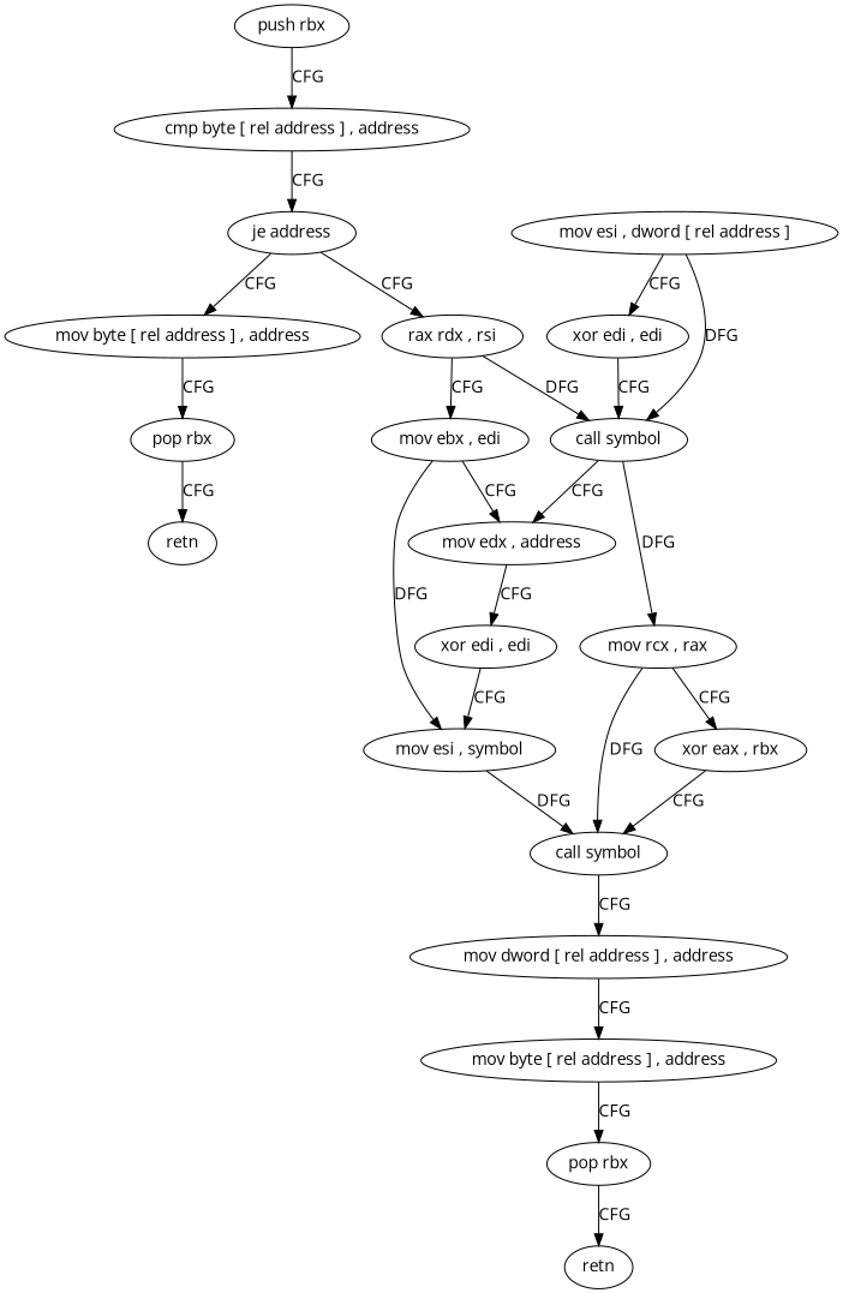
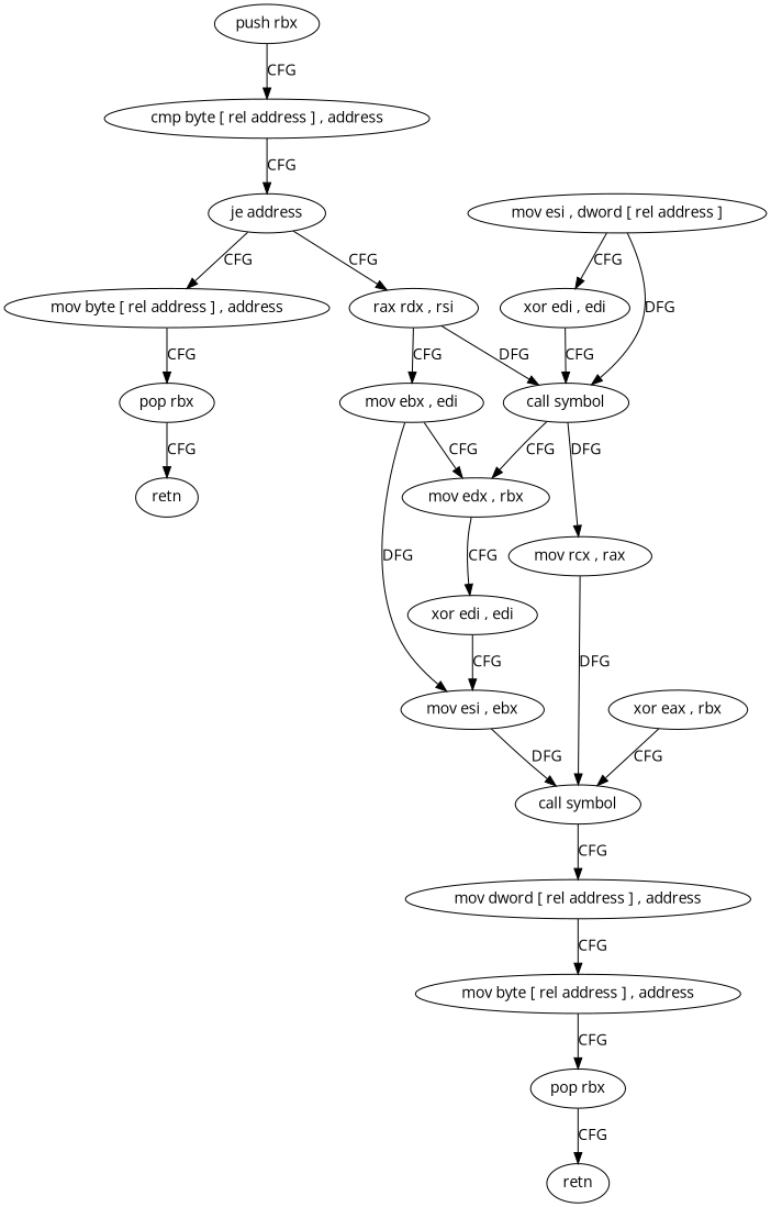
  digraph {
    fontname="Open Sans"
    node [fontname="Open Sans"]
    edge [fontname="Open Sans"]
    n1 [label="push rbx"]
    n2 [label="cmp byte [ rel address ] , address"]
    n3 [label="je address"]
    n4 [label="rax rdx , rsi"]
    n5 [label="mov byte [ rel address ] , address"]
    n6 [label="mov ebx , edi"]
    n7 [label="call symbol"]
    n8 [label="pop rbx"]
-   n9 [label="mov esi , symbol"]
-   n10 [label="mov edx , address"]
+   n9 [label="mov esi , ebx"]
+   n10 [label="mov edx , rbx"]
    n11 [label="mov rcx , rax"]
    n12 [label=retn]
    n13 [label="mov esi , dword [ rel address ]"]
    n14 [label="xor edi , edi"]
    n15 [label="call symbol"]
    n16 [label="xor edi , edi"]
    n17 [label="xor eax , rbx"]
    n18 [label="mov dword [ rel address ] , address"]
    n19 [label="mov byte [ rel address ] , address"]
    n20 [label="pop rbx"]
    n21 [label=retn]
    n1 -> n2 [label=CFG]
    n2 -> n3 [label=CFG]
    n3 -> n4 [label=CFG]
    n3 -> n5 [label=CFG]
    n4 -> n6 [label=CFG]
    n4 -> n7 [label=DFG]
    n5 -> n8 [label=CFG]
    n6 -> n9 [label=DFG]
    n6 -> n10 [label=CFG]
    n7 -> n10 [label=CFG]
    n7 -> n11 [label=DFG]
    n8 -> n12 [label=CFG]
    n9 -> n15 [label=DFG]
    n10 -> n16 [label=CFG]
    n11 -> n15 [label=DFG]
-   n11 -> n17 [label=CFG]
    n13 -> n7 [label=DFG]
    n13 -> n14 [label=CFG]
    n14 -> n7 [label=CFG]
    n15 -> n18 [label=CFG]
    n16 -> n9 [label=CFG]
    n17 -> n15 [label=CFG]
    n18 -> n19 [label=CFG]
    n19 -> n20 [label=CFG]
    n20 -> n21 [label=CFG]
  }
